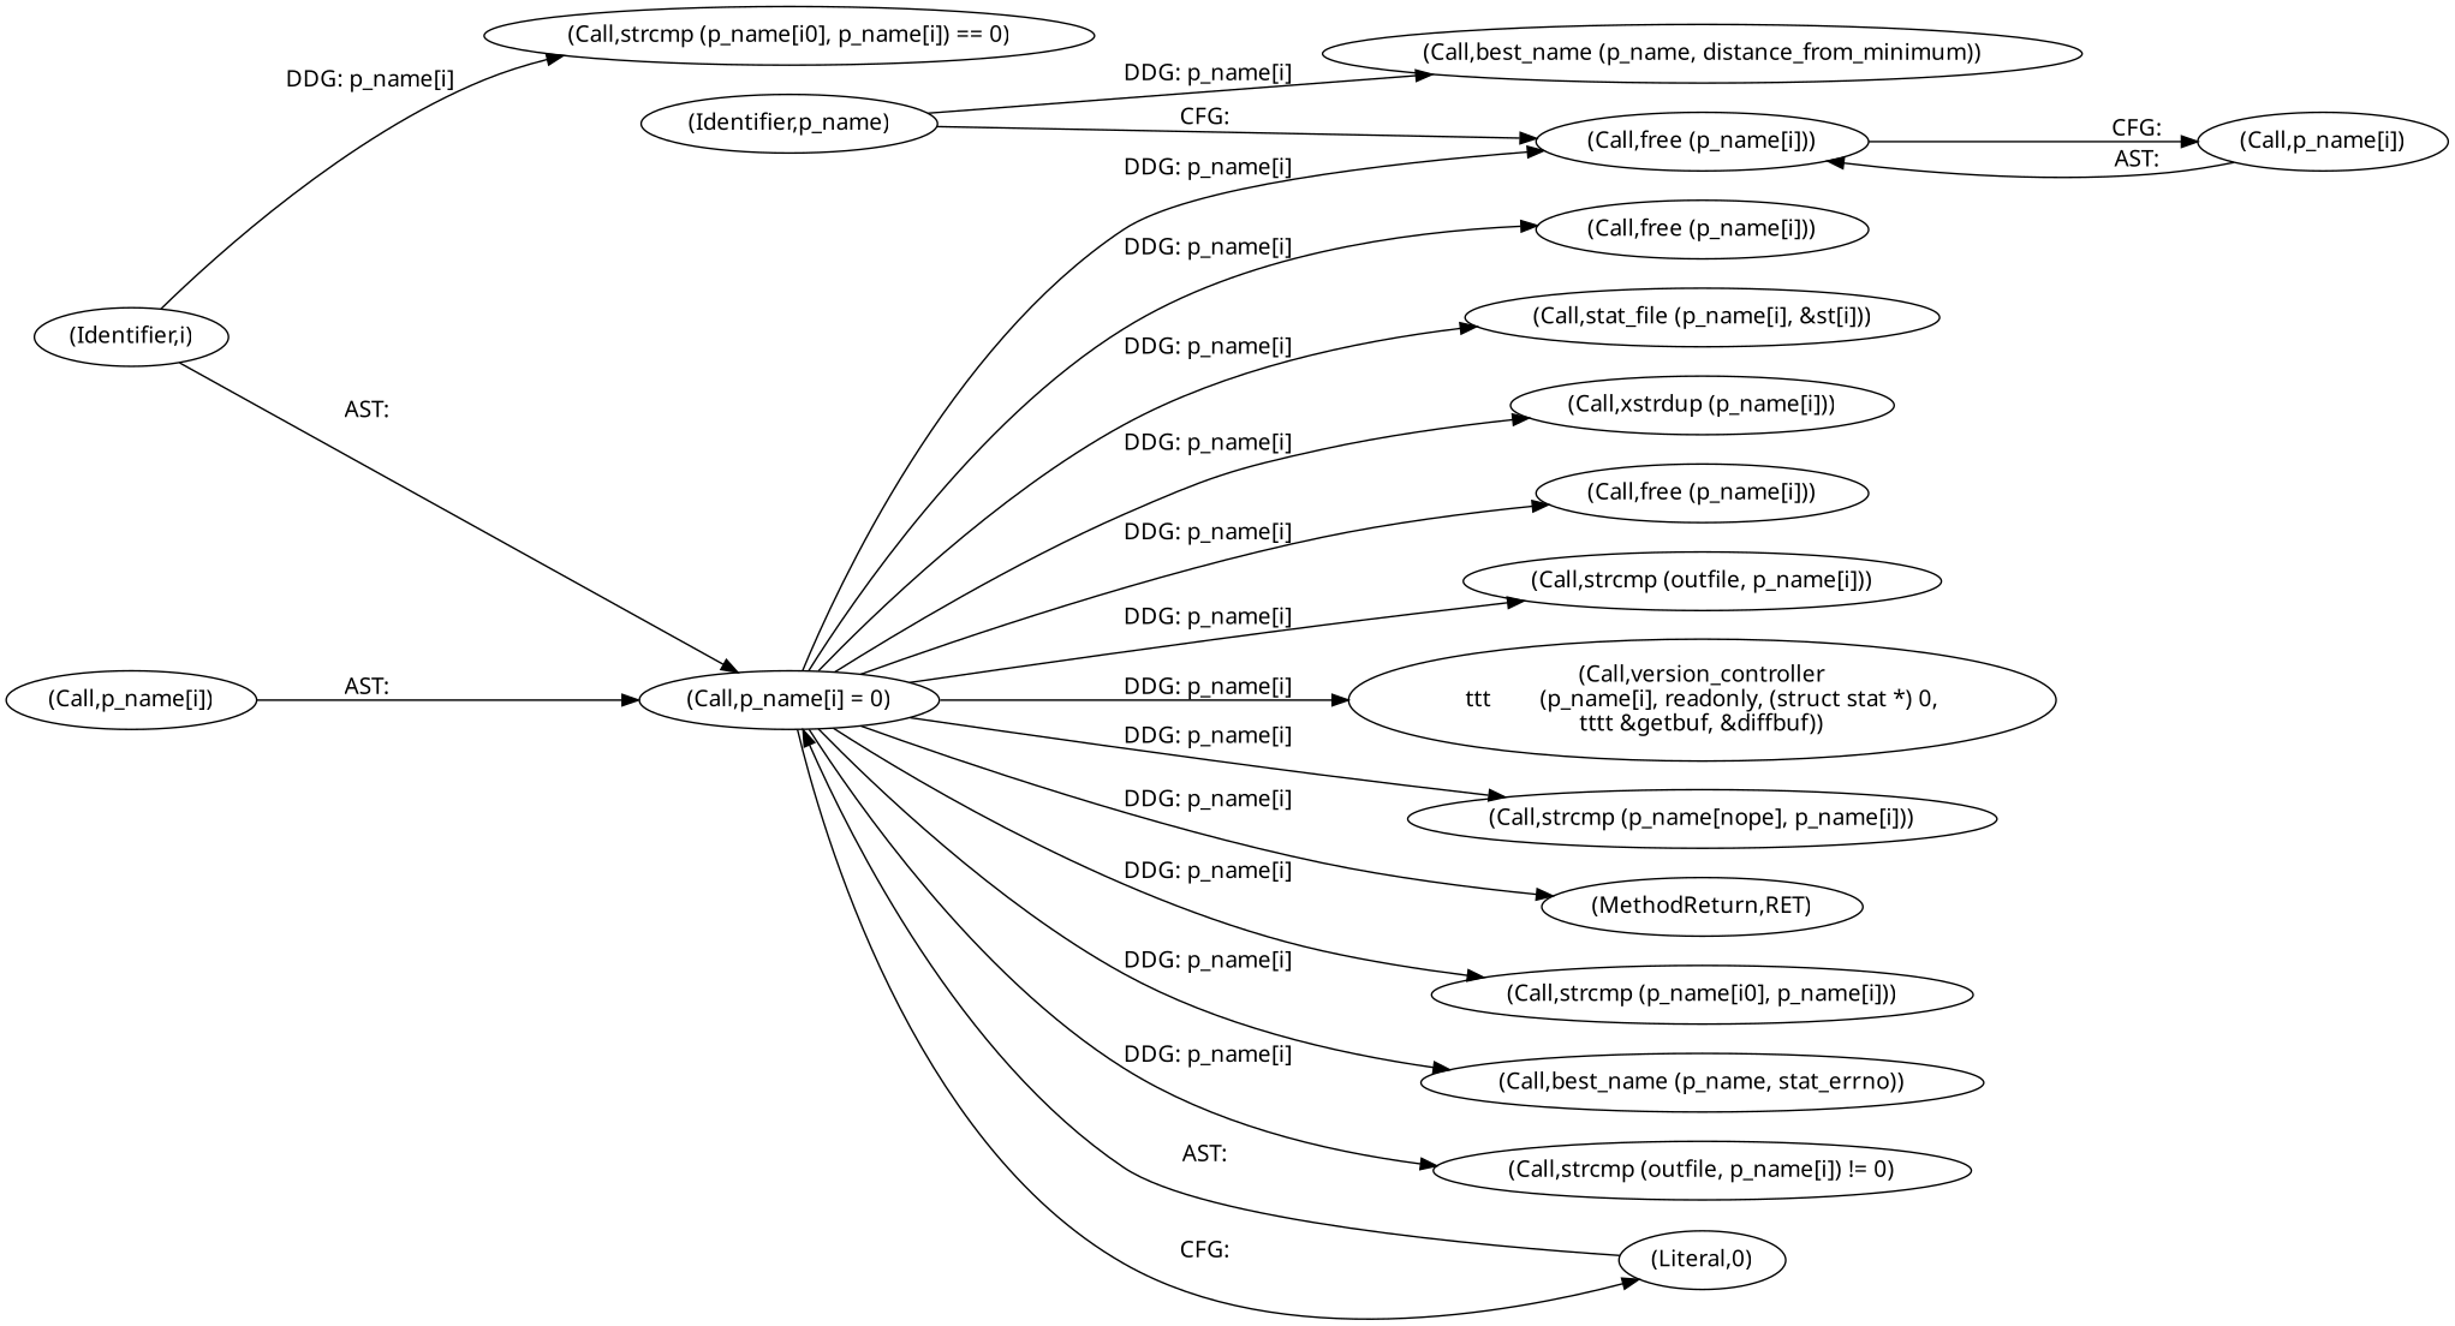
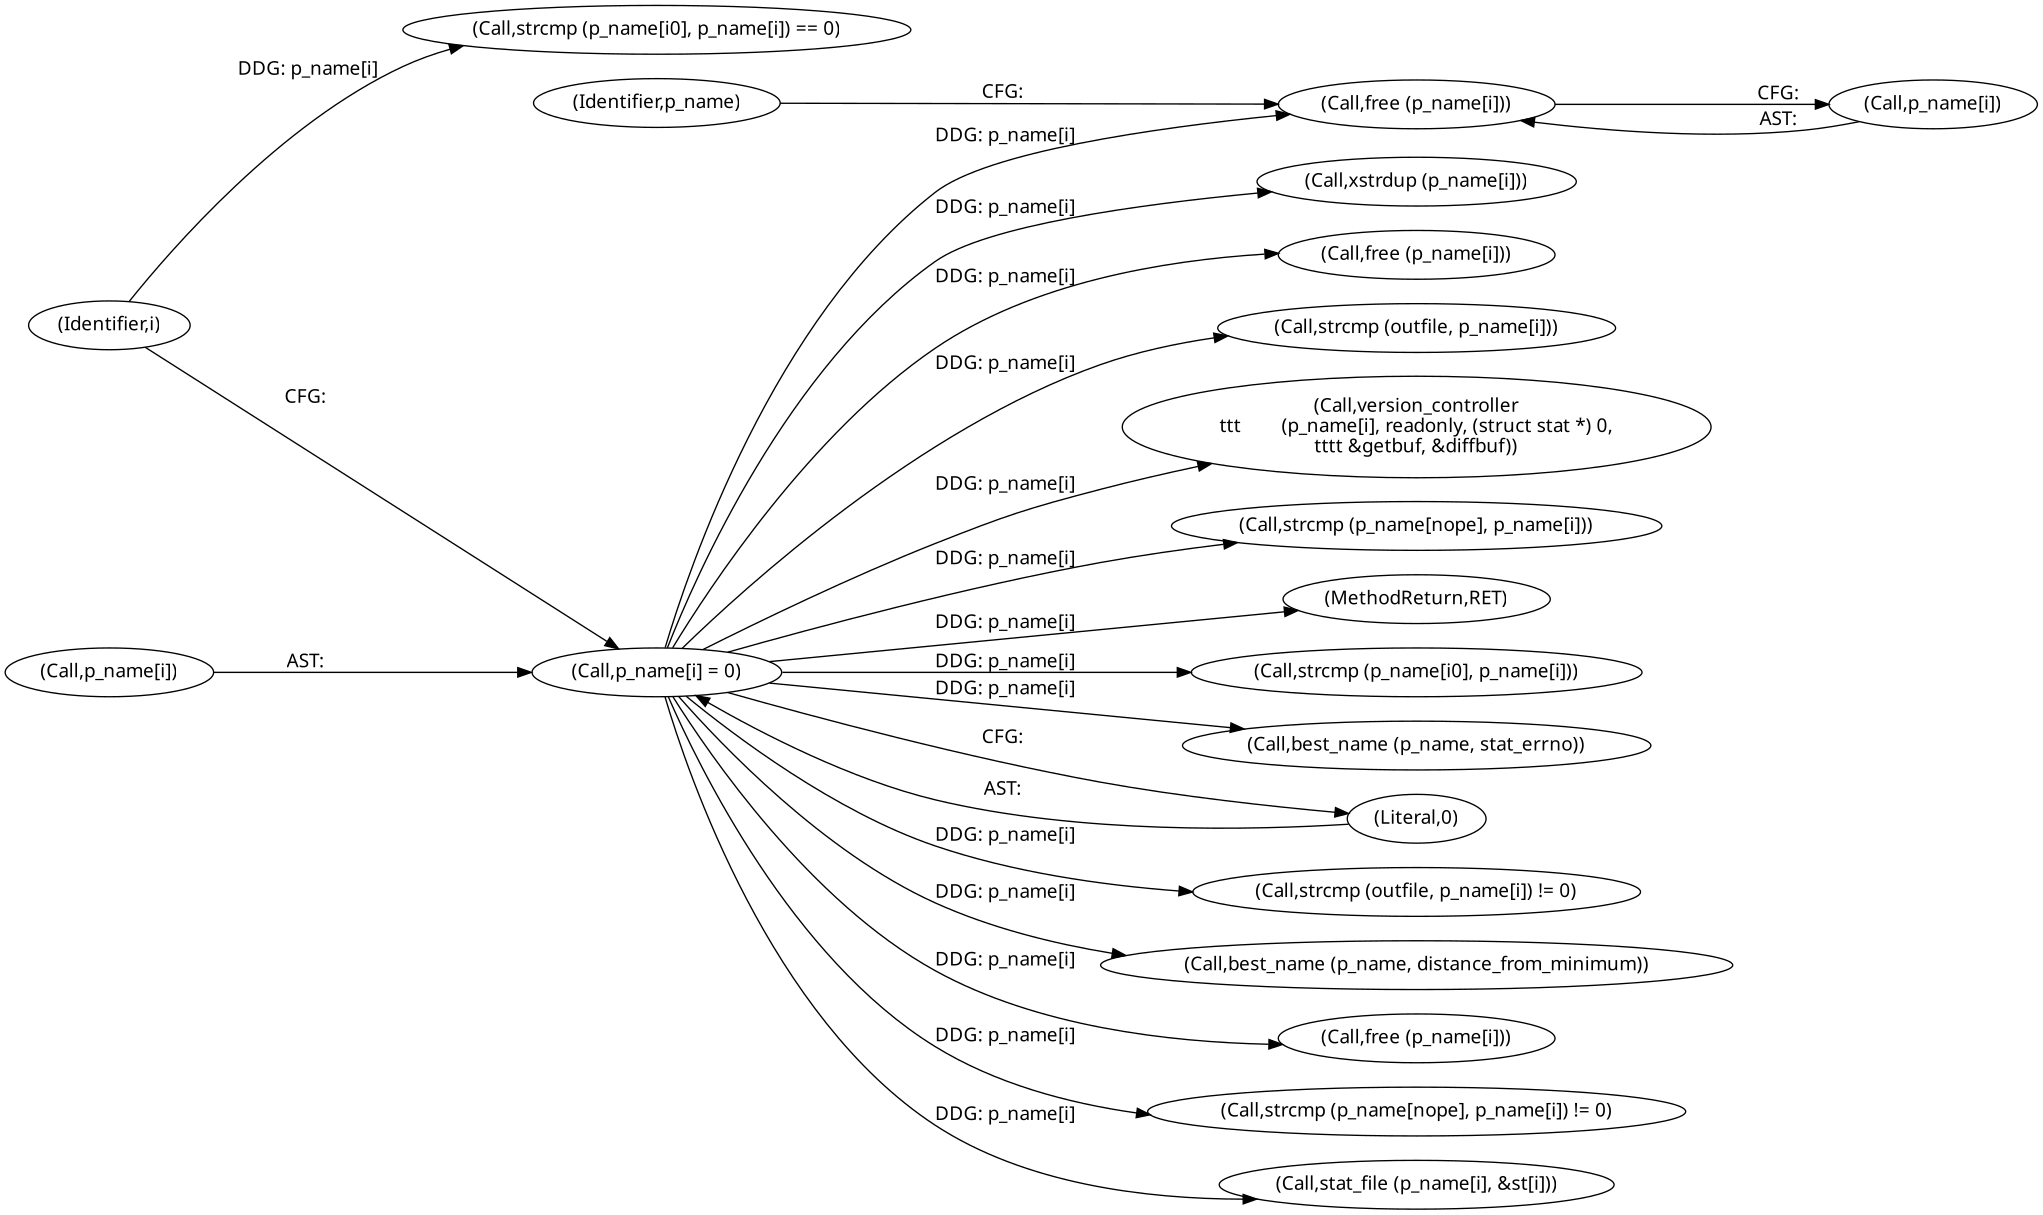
  digraph {
    fontname="Noto Sans"
    rankdir=LR
    node [fontname="Noto Sans"]
    edge [fontname="Noto Sans"]
    n1 [label="(Call,free (p_name[i]))"]
    n2 [label="(Call,p_name[i])"]
    n3 [label="(Call,p_name[i] = 0)"]
    n4 [label="(Call,free (p_name[i]))"]
    n5 [label="(Call,strcmp (outfile, p_name[i]))"]
    n6 [label="(Call,version_controller\n\t\t\t        (p_name[i], readonly, (struct stat *) 0,\n\t\t\t\t &getbuf, &diffbuf))"]
    n7 [label="(Call,strcmp (p_name[nope], p_name[i]))"]
    n8 [label="(MethodReturn,RET)"]
    n9 [label="(Call,strcmp (p_name[i0], p_name[i]))"]
    n10 [label="(Call,best_name (p_name, stat_errno))"]
    n11 [label="(Literal,0)"]
    n12 [label="(Call,strcmp (outfile, p_name[i]) != 0)"]
    n13 [label="(Call,best_name (p_name, distance_from_minimum))"]
    n14 [label="(Call,free (p_name[i]))"]
+   n15 [label="(Call,strcmp (p_name[nope], p_name[i]) != 0)"]
    n16 [label="(Call,stat_file (p_name[i], &st[i]))"]
    n17 [label="(Call,xstrdup (p_name[i]))"]
    n18 [label="(Call,strcmp (p_name[i0], p_name[i]) == 0)"]
    n19 [label="(Identifier,i)"]
    n20 [label="(Call,p_name[i])"]
    n21 [label="(Identifier,p_name)"]
    n1 -> n2 [label="CFG: "]
    n2 -> n1 [label="AST: "]
    n3 -> n1 [label="DDG: p_name[i]"]
    n3 -> n4 [label="DDG: p_name[i]"]
    n3 -> n5 [label="DDG: p_name[i]"]
    n3 -> n6 [label="DDG: p_name[i]"]
    n3 -> n7 [label="DDG: p_name[i]"]
    n3 -> n8 [label="DDG: p_name[i]"]
    n3 -> n9 [label="DDG: p_name[i]"]
    n3 -> n10 [label="DDG: p_name[i]"]
    n3 -> n11 [label="CFG: "]
    n3 -> n12 [label="DDG: p_name[i]"]
-   n21 -> n13 [label="DDG: p_name[i]"]
+   n3 -> n13 [label="DDG: p_name[i]"]
    n3 -> n14 [label="DDG: p_name[i]"]
+   n3 -> n15 [label="DDG: p_name[i]"]
    n3 -> n16 [label="DDG: p_name[i]"]
    n3 -> n17 [label="DDG: p_name[i]"]
    n11 -> n3 [label="AST: "]
-   n19 -> n3 [label="AST: "]
+   n19 -> n3 [label="CFG: "]
    n19 -> n18 [label="DDG: p_name[i]"]
    n20 -> n3 [label="AST: "]
    n21 -> n1 [label="CFG: "]
  }
